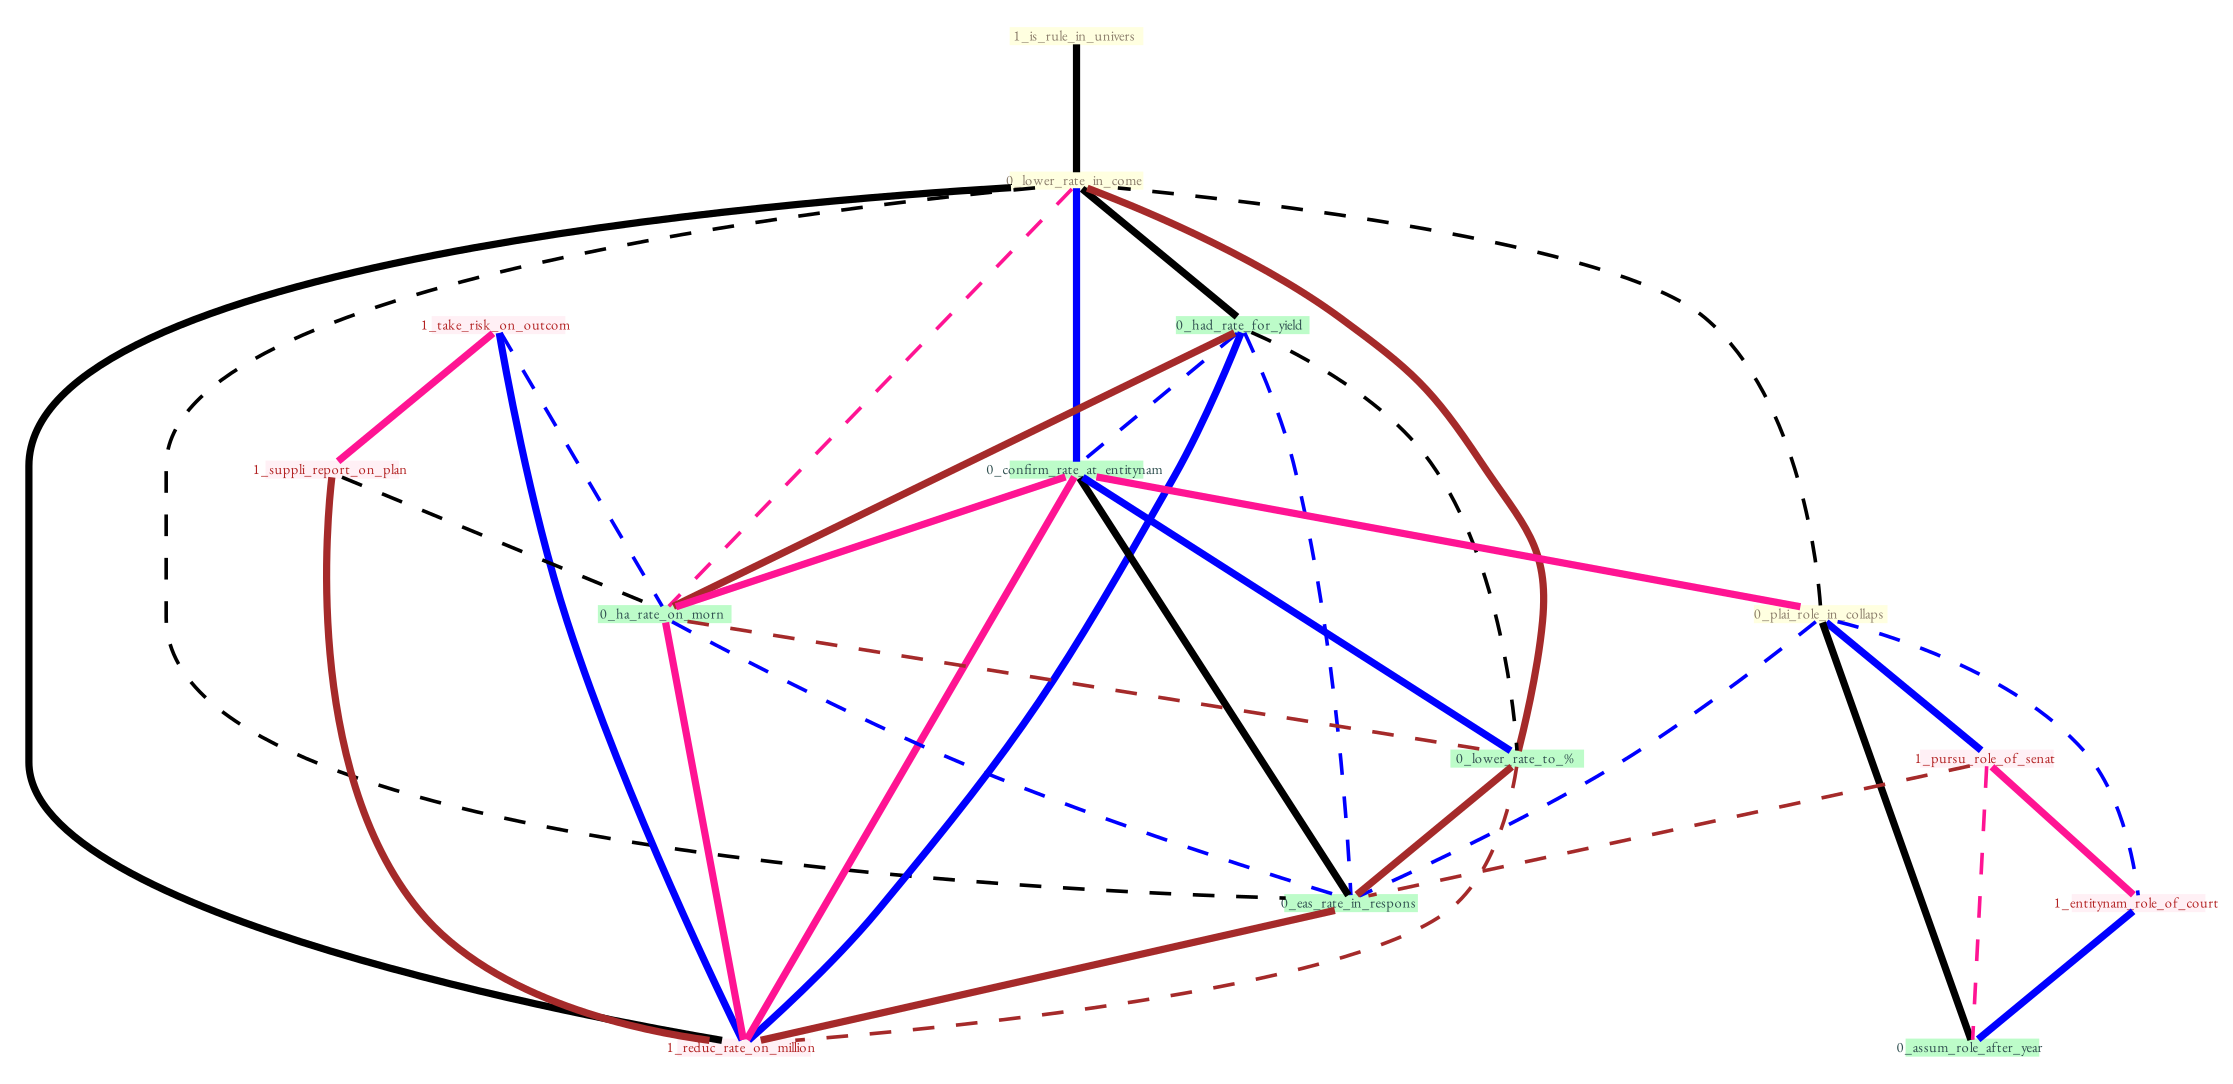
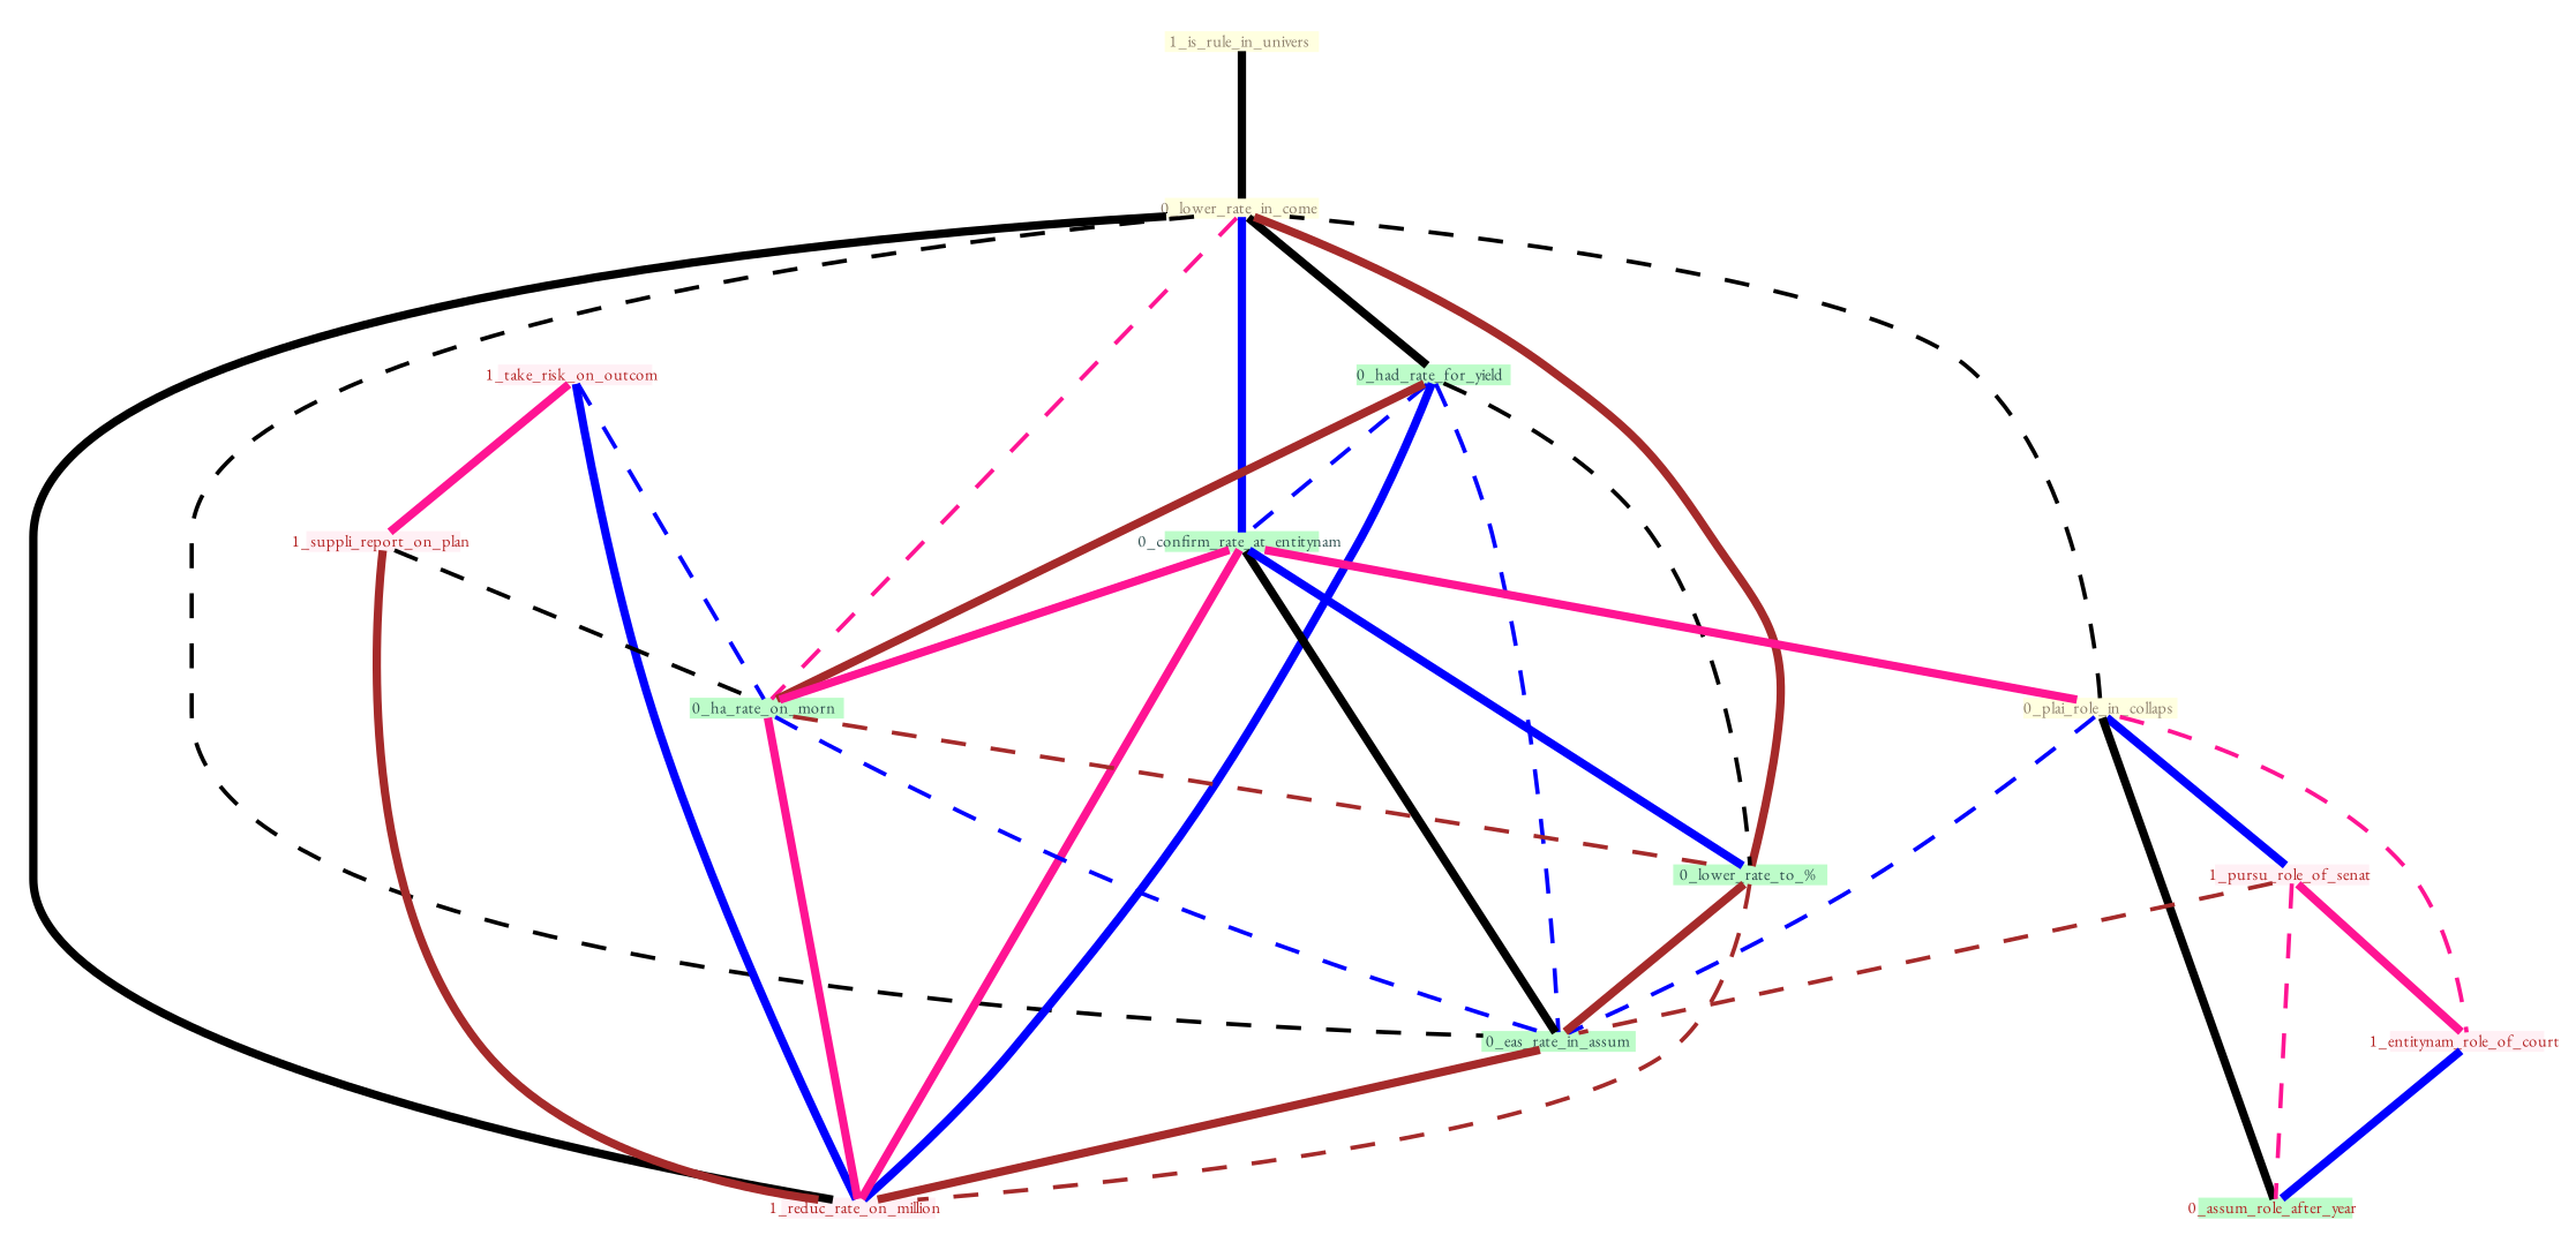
  graph {
    fontname="EB Garamond"
    node [color="#BDFCC9" fixedsize=true fontcolor="#2f4f4f" fontname="EB Garamond" fontsize=4 shape=polygon style=filled]
    edge [color=blue fontname="EB Garamond" style=bold w=1]
    "1_is_rule_in_univers " [color="#ffffe0" fontcolor="#8b7d6b" height=.06 width=.5]
    "0_plai_role_in_collaps " [color="#ffffe0" fontcolor="#8b7d6b" height=.06 width=.5]
    "0_lower_rate_in_come " [color="#ffffe0" fontcolor="#8b7d6b" height=.06 width=.5]
    "1_pursu_role_of_senat " [color="#fff0f5" fontcolor="#b22222" height=.06 width=.5]
    "1_take_risk_on_outcom " [color="#fff0f5" fontcolor="#b22222" height=.06 width=.5]
    "1_suppli_report_on_plan " [color="#fff0f5" fontcolor="#b22222" height=.06 width=.5]
    "1_entitynam_role_of_court " [color="#fff0f5" fontcolor="#b22222" height=.06 width=.5]
    "1_reduc_rate_on_million " [color="#fff0f5" fontcolor="#b22222" height=.06 width=.5]
-   "0_eas_rate_in_respons " [height=.06 width=.5]
-   "0_assum_role_after_year " [height=.06 width=.5]
+   "0_eas_rate_in_respons " [height=.06 width=.5 label="0_eas_rate_in_assum"]
+   "0_assum_role_after_year " [fontcolor="#b22222" height=.06 width=.5]
    "0_had_rate_for_yield " [height=.06 width=.5]
    "0_confirm_rate_at_entitynam " [height=.06 width=.5]
    "0_ha_rate_on_morn " [height=.06 width=.5]
    "0_lower_rate_to_% " [height=.06 width=.5]
    subgraph sub_1 {
      "1_is_rule_in_univers "
      "0_plai_role_in_collaps "
      "0_lower_rate_in_come "
    }
    subgraph sub_2 {
      "1_pursu_role_of_senat "
      "1_take_risk_on_outcom "
      "1_suppli_report_on_plan "
      "1_entitynam_role_of_court "
      "1_reduc_rate_on_million "
    }
    "1_is_rule_in_univers " -- "0_lower_rate_in_come " [color=black]
    "0_plai_role_in_collaps " -- "0_lower_rate_in_come " [color=black style=dashed]
    "0_plai_role_in_collaps " -- "1_pursu_role_of_senat "
-   "0_plai_role_in_collaps " -- "1_entitynam_role_of_court " [style=dashed]
+   "0_plai_role_in_collaps " -- "1_entitynam_role_of_court " [color=deeppink style=dashed]
    "0_plai_role_in_collaps " -- "0_eas_rate_in_respons " [style=dashed]
    "0_plai_role_in_collaps " -- "0_assum_role_after_year " [color=black]
    "0_lower_rate_in_come " -- "1_reduc_rate_on_million " [color=black]
    "0_lower_rate_in_come " -- "0_eas_rate_in_respons " [color=black style=dashed w=2]
    "0_lower_rate_in_come " -- "0_had_rate_for_yield " [color=black]
    "0_lower_rate_in_come " -- "0_confirm_rate_at_entitynam "
    "0_lower_rate_in_come " -- "0_ha_rate_on_morn " [color=deeppink style=dashed]
    "0_lower_rate_in_come " -- "0_lower_rate_to_% " [color=brown w=2]
    "1_pursu_role_of_senat " -- "1_entitynam_role_of_court " [color=deeppink w=2]
    "1_pursu_role_of_senat " -- "0_eas_rate_in_respons " [color=brown style=dashed]
    "1_pursu_role_of_senat " -- "0_assum_role_after_year " [color=deeppink style=dashed]
    "1_take_risk_on_outcom " -- "1_suppli_report_on_plan " [color=deeppink]
    "1_take_risk_on_outcom " -- "1_reduc_rate_on_million "
    "1_take_risk_on_outcom " -- "0_ha_rate_on_morn " [style=dashed]
    "1_suppli_report_on_plan " -- "1_reduc_rate_on_million " [color=brown]
    "1_suppli_report_on_plan " -- "0_ha_rate_on_morn " [color=black style=dashed]
    "1_entitynam_role_of_court " -- "0_assum_role_after_year "
    "0_eas_rate_in_respons " -- "1_reduc_rate_on_million " [color=brown]
    "0_had_rate_for_yield " -- "1_reduc_rate_on_million "
    "0_had_rate_for_yield " -- "0_eas_rate_in_respons " [style=dashed]
    "0_had_rate_for_yield " -- "0_confirm_rate_at_entitynam " [style=dashed]
    "0_had_rate_for_yield " -- "0_ha_rate_on_morn " [color=brown]
    "0_had_rate_for_yield " -- "0_lower_rate_to_% " [color=black style=dashed]
    "0_confirm_rate_at_entitynam " -- "0_plai_role_in_collaps " [color=deeppink]
    "0_confirm_rate_at_entitynam " -- "1_reduc_rate_on_million " [color=deeppink]
    "0_confirm_rate_at_entitynam " -- "0_eas_rate_in_respons " [color=black]
    "0_confirm_rate_at_entitynam " -- "0_ha_rate_on_morn " [color=deeppink]
    "0_confirm_rate_at_entitynam " -- "0_lower_rate_to_% "
    "0_ha_rate_on_morn " -- "1_reduc_rate_on_million " [color=deeppink w=2]
    "0_ha_rate_on_morn " -- "0_eas_rate_in_respons " [style=dashed]
    "0_ha_rate_on_morn " -- "0_lower_rate_to_% " [color=brown style=dashed]
    "0_lower_rate_to_% " -- "1_reduc_rate_on_million " [color=brown style=dashed]
    "0_lower_rate_to_% " -- "0_eas_rate_in_respons " [color=brown]
  }
